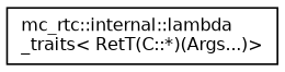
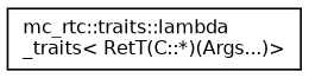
  digraph {
    rankdir=LR
-   n1 [color=black fillcolor=white fontname=Helvetica fontsize=10 height=0.2 label="mc_rtc::internal::lambda\l_traits\< RetT(C::*)(Args...)\>" shape=record style=filled width=0.4]
+   n1 [color=black fillcolor=white fontname=Helvetica fontsize=10 height=0.2 label="mc_rtc::traits::lambda\l_traits\< RetT(C::*)(Args...)\>" shape=record style=filled width=0.4]
  }
